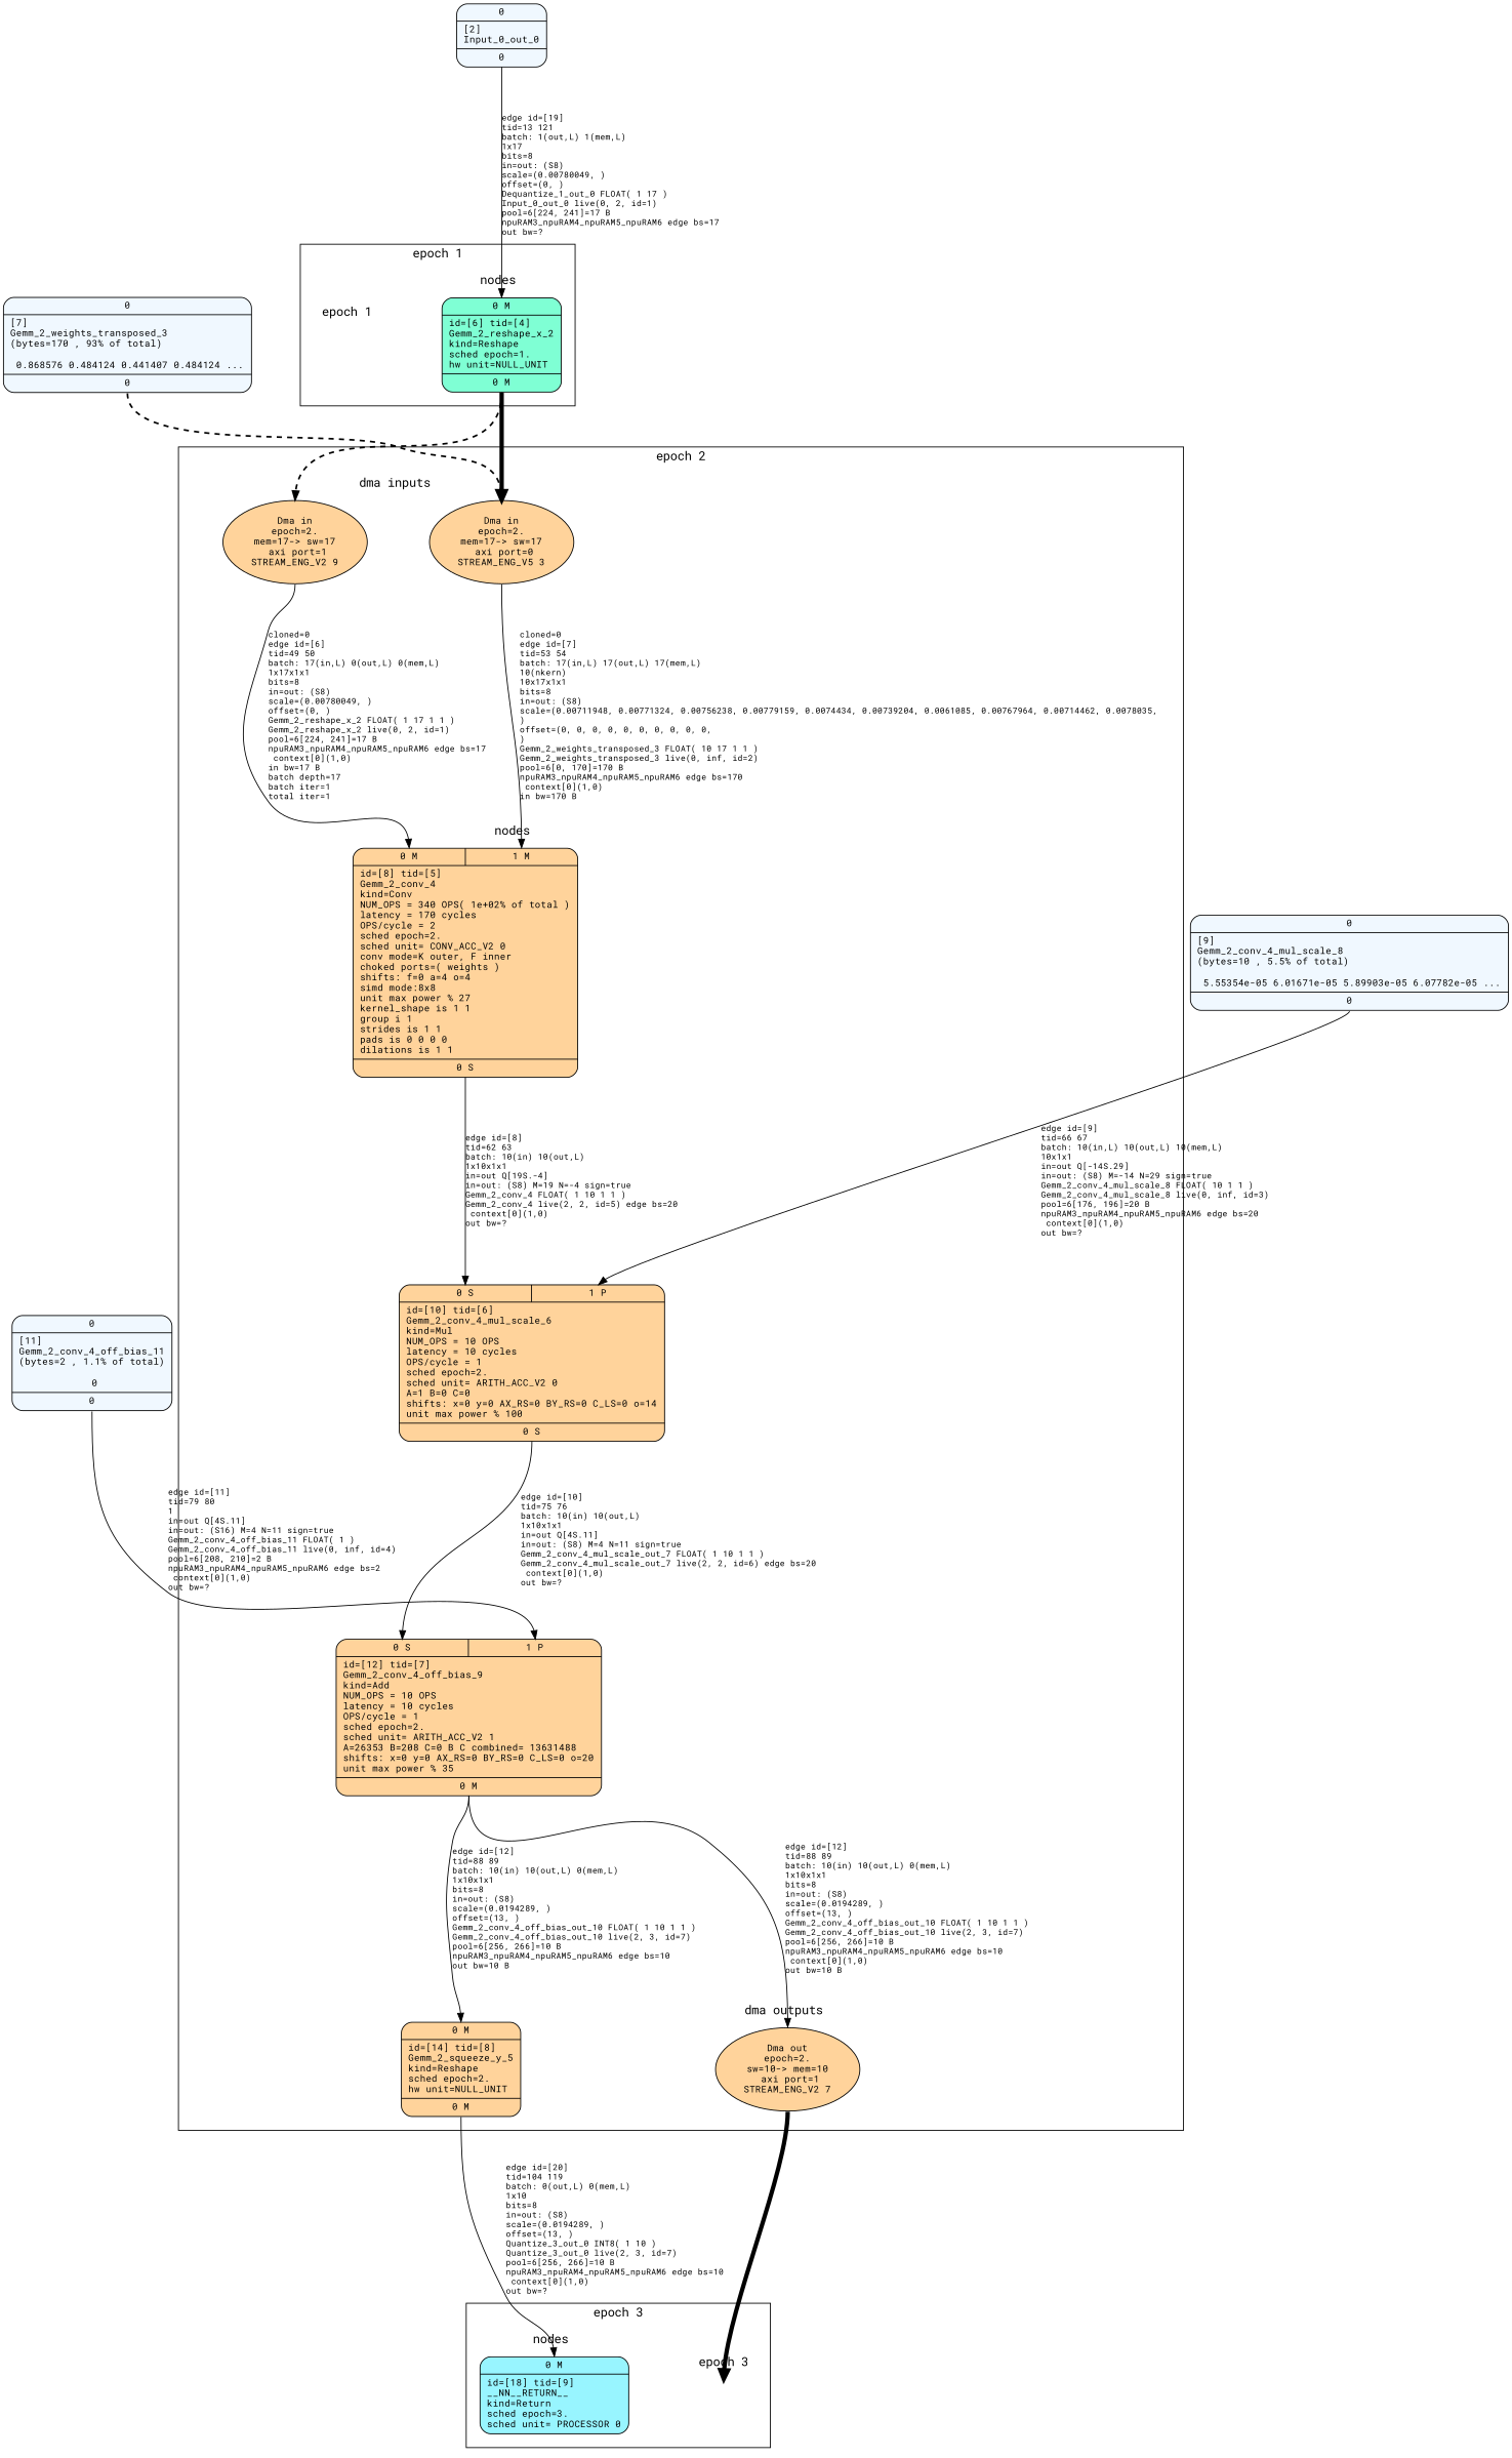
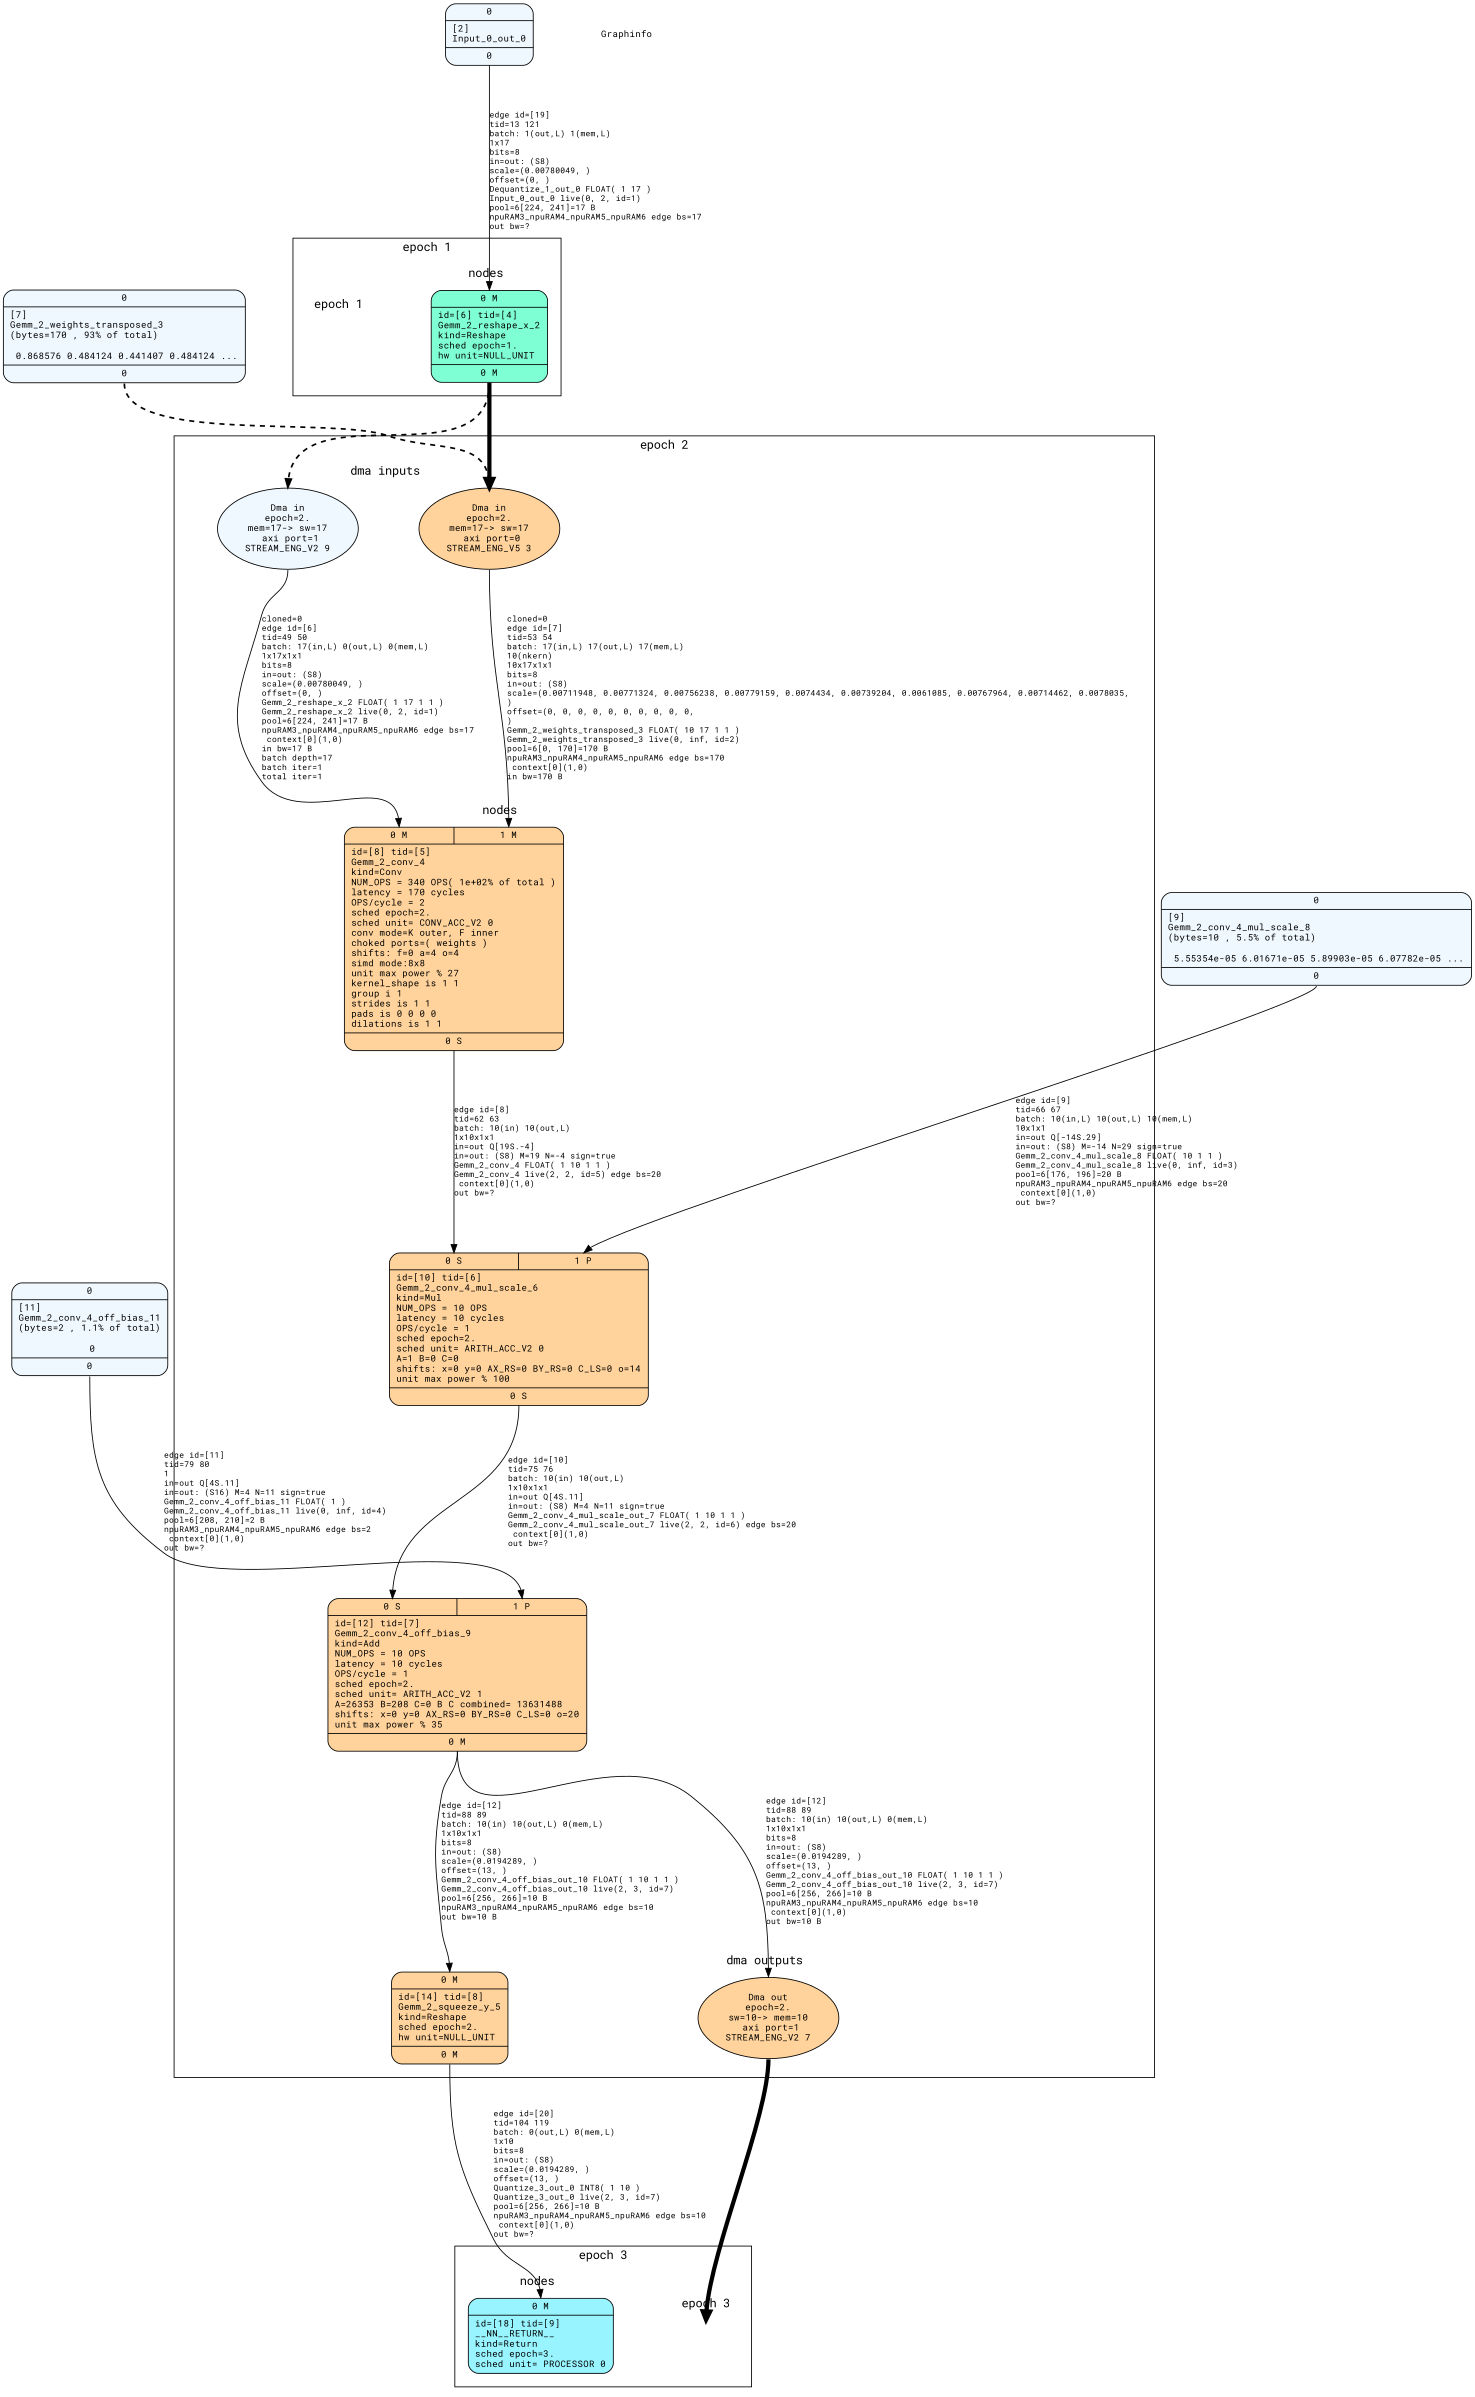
  digraph {
    compound=true
    fontname="Roboto Mono"
    fontsize=11
    nodesep=1
    rankdir=BU
    ranksep=1.5
    splines=spline
    node [fillcolor=burlywood1 fontname="Roboto Mono" fontsize=11 shape=record style="rounded,filled"]
    edge [fontname="Roboto Mono" fontsize=10 headport="i0:n" tailport="o0:s"]
    n1 [fillcolor=aquamarine label="{ { < i0>  0 M } | id=[6] tid=[4]\lGemm_2_reshape_x_2\lkind=Reshape\lsched epoch=1.\lhw unit=NULL_UNIT\l | { < o0>  0 M } }"]
    dummy_1 [style=invis fillcolor="" shape=""]
    n3 [label="{ { < i0>  0 M  | < i1>  1 M } | id=[8] tid=[5]\lGemm_2_conv_4\lkind=Conv\lNUM_OPS = 340 OPS( 1e+02% of total )\llatency = 170 cycles\lOPS/cycle = 2\lsched epoch=2.\lsched unit= CONV_ACC_V2 0\lconv mode=K outer, F inner\lchoked ports=( weights  )\lshifts: f=0 a=4 o=4\lsimd mode:8x8\lunit max power % 27\lkernel_shape is 1 1\lgroup i 1\lstrides is 1 1\lpads is 0 0 0 0\ldilations is 1 1\l | { < o0>  0 S } }"]
    n4 [label="{ { < i0>  0 S  | < i1>  1 P } | id=[10] tid=[6]\lGemm_2_conv_4_mul_scale_6\lkind=Mul\lNUM_OPS = 10 OPS\llatency = 10 cycles\lOPS/cycle = 1\lsched epoch=2.\lsched unit= ARITH_ACC_V2 0\lA=1 B=0 C=0\lshifts: x=0 y=0 AX_RS=0 BY_RS=0 C_LS=0 o=14\lunit max power % 100\l | { < o0>  0 S } }"]
    n5 [label="{ { < i0>  0 S  | < i1>  1 P } | id=[12] tid=[7]\lGemm_2_conv_4_off_bias_9\lkind=Add\lNUM_OPS = 10 OPS\llatency = 10 cycles\lOPS/cycle = 1\lsched epoch=2.\lsched unit= ARITH_ACC_V2 1\lA=26353 B=208 C=0 B C combined= 13631488\lshifts: x=0 y=0 AX_RS=0 BY_RS=0 C_LS=0 o=20\lunit max power % 35\l | { < o0>  0 M } }"]
    n6 [label="{ { < i0>  0 M } | id=[14] tid=[8]\lGemm_2_squeeze_y_5\lkind=Reshape\lsched epoch=2.\lhw unit=NULL_UNIT\l | { < o0>  0 M } }"]
    n7 [label="Dma in\nepoch=2.\nmem=17-> sw=17\n axi port=0\nSTREAM_ENG_V5 3" shape=ellipse width=0.1]
-   n8 [label="Dma in\nepoch=2.\nmem=17-> sw=17\n axi port=1\nSTREAM_ENG_V2 9" shape=ellipse width=0.1]
+   n8 [fillcolor=aliceblue label="Dma in\nepoch=2.\nmem=17-> sw=17\n axi port=1\nSTREAM_ENG_V2 9" shape=ellipse width=0.1]
    n9 [label="Dma out\nepoch=2.\nsw=10-> mem=10\n axi port=1\nSTREAM_ENG_V2 7" shape=ellipse width=0.1]
    n10 [fillcolor=cadetblue1 label="{ { < i0>  0 M } | id=[18] tid=[9]\l__NN__RETURN__\lkind=Return\lsched epoch=3.\lsched unit= PROCESSOR 0\l}"]
    dummy_3 [style=invis fillcolor="" shape=""]
+   Graphinfo [color=black shape=plaintext style=rounded fillcolor=""]
    n13 [fillcolor=aliceblue label="{ { <i0> 0} |  [11]\lGemm_2_conv_4_off_bias_11\l(bytes=2 , 1.1% of total)\l\l 0 | { <o0> 0} }"]
    n14 [fillcolor=aliceblue label="{ { <i0> 0} |  [9]\lGemm_2_conv_4_mul_scale_8\l(bytes=10 , 5.5% of total)\l\l 5.55354e-05 6.01671e-05 5.89903e-05 6.07782e-05 ... | { <o0> 0} }"]
    n15 [fillcolor=aliceblue label="{ { <i0> 0} |  [2]\lInput_0_out_0 | { <o0> 0} }"]
    n16 [fillcolor=aliceblue label="{ { <i0> 0} |  [7]\lGemm_2_weights_transposed_3\l(bytes=170 , 93% of total)\l\l 0.868576 0.484124 0.441407 0.484124 ... | { <o0> 0} }"]
    subgraph cluster_1 {
      fontsize=14
      label="epoch 1"
      subgraph cluster_2 {
        fontsize=14
        label="nodes "
        peripheries=0
        n1
      }
      subgraph cluster_3 {
        fontsize=14
        label="epoch 1"
        peripheries=0
        dummy_1
      }
    }
    subgraph cluster_4 {
      fontsize=14
      label="epoch 2"
      subgraph cluster_5 {
        fontsize=14
        label="nodes "
        peripheries=0
        n3
        n4
        n5
        n6
      }
      subgraph cluster_6 {
        fontsize=14
        label="dma inputs "
        peripheries=0
        n7
        n8
      }
      subgraph cluster_7 {
        fontsize=14
        label="dma outputs "
        peripheries=0
        n9
      }
    }
    subgraph cluster_8 {
      fontsize=14
      label="epoch 3"
      subgraph cluster_9 {
        fontsize=14
        label="nodes "
        peripheries=0
        n10
      }
      subgraph cluster_10 {
        fontsize=14
        label="epoch 3"
        peripheries=0
        dummy_3
      }
    }
    n1 -> n7 [headport=n penwidth=5 strength=1000 tailport=s]
    n1 -> n8 [headport=n penwidth=2 style=dashed]
    n3 -> n4 [label="edge id=[8]\ltid=62 63\lbatch: 10(in) 10(out,L) \l1x10x1x1\lin=out Q[19S.-4]\lin=out: (S8) M=19 N=-4 sign=true\lGemm_2_conv_4 FLOAT( 1 10 1 1 )\lGemm_2_conv_4 live(2, 2, id=5) edge bs=20\l context[0](1,0)\lout bw=?\l"]
    n4 -> n5 [label="edge id=[10]\ltid=75 76\lbatch: 10(in) 10(out,L) \l1x10x1x1\lin=out Q[4S.11]\lin=out: (S8) M=4 N=11 sign=true\lGemm_2_conv_4_mul_scale_out_7 FLOAT( 1 10 1 1 )\lGemm_2_conv_4_mul_scale_out_7 live(2, 2, id=6) edge bs=20\l context[0](1,0)\lout bw=?\l"]
    n5 -> n6 [label="edge id=[12]\ltid=88 89\lbatch: 10(in) 10(out,L) 0(mem,L) \l1x10x1x1\lbits=8\lin=out: (S8)\lscale=(0.0194289, )\loffset=(13, )\lGemm_2_conv_4_off_bias_out_10 FLOAT( 1 10 1 1 )\lGemm_2_conv_4_off_bias_out_10 live(2, 3, id=7)\lpool=6[256, 266]=10 B\lnpuRAM3_npuRAM4_npuRAM5_npuRAM6 edge bs=10\lout bw=10 B\l"]
    n5 -> n9 [headport=n label="edge id=[12]\ltid=88 89\lbatch: 10(in) 10(out,L) 0(mem,L) \l1x10x1x1\lbits=8\lin=out: (S8)\lscale=(0.0194289, )\loffset=(13, )\lGemm_2_conv_4_off_bias_out_10 FLOAT( 1 10 1 1 )\lGemm_2_conv_4_off_bias_out_10 live(2, 3, id=7)\lpool=6[256, 266]=10 B\lnpuRAM3_npuRAM4_npuRAM5_npuRAM6 edge bs=10\l context[0](1,0)\lout bw=10 B\l"]
    n6 -> n10 [label="edge id=[20]\ltid=104 119\lbatch: 0(out,L) 0(mem,L) \l1x10\lbits=8\lin=out: (S8)\lscale=(0.0194289, )\loffset=(13, )\lQuantize_3_out_0 INT8( 1 10 )\lQuantize_3_out_0 live(2, 3, id=7)\lpool=6[256, 266]=10 B\lnpuRAM3_npuRAM4_npuRAM5_npuRAM6 edge bs=10\l context[0](1,0)\lout bw=?\l"]
    n7 -> n3 [headport="i1:n" label="cloned=0\ledge id=[7]\ltid=53 54\lbatch: 17(in,L) 17(out,L) 17(mem,L) \l10(nkern) \l10x17x1x1\lbits=8\lin=out: (S8)\lscale=(0.00711948, 0.00771324, 0.00756238, 0.00779159, 0.0074434, 0.00739204, 0.0061085, 0.00767964, 0.00714462, 0.0078035, \l)\loffset=(0, 0, 0, 0, 0, 0, 0, 0, 0, 0, \l)\lGemm_2_weights_transposed_3 FLOAT( 10 17 1 1 )\lGemm_2_weights_transposed_3 live(0, inf, id=2)\lpool=6[0, 170]=170 B\lnpuRAM3_npuRAM4_npuRAM5_npuRAM6 edge bs=170\l context[0](1,0)\lin bw=170 B\l" tailport=s]
    n8 -> n3 [label="cloned=0\ledge id=[6]\ltid=49 50\lbatch: 17(in,L) 0(out,L) 0(mem,L) \l1x17x1x1\lbits=8\lin=out: (S8)\lscale=(0.00780049, )\loffset=(0, )\lGemm_2_reshape_x_2 FLOAT( 1 17 1 1 )\lGemm_2_reshape_x_2 live(0, 2, id=1)\lpool=6[224, 241]=17 B\lnpuRAM3_npuRAM4_npuRAM5_npuRAM6 edge bs=17\l context[0](1,0)\lin bw=17 B\lbatch depth=17\lbatch iter=1\ltotal iter=1\l" tailport=s]
    n9 -> dummy_3 [headport=n penwidth=5 strength=1000 tailport=s]
    n13 -> n5 [headport="i1:n" label="edge id=[11]\ltid=79 80\l1\lin=out Q[4S.11]\lin=out: (S16) M=4 N=11 sign=true\lGemm_2_conv_4_off_bias_11 FLOAT( 1 )\lGemm_2_conv_4_off_bias_11 live(0, inf, id=4)\lpool=6[208, 210]=2 B\lnpuRAM3_npuRAM4_npuRAM5_npuRAM6 edge bs=2\l context[0](1,0)\lout bw=?\l"]
    n14 -> n4 [headport="i1:n" label="edge id=[9]\ltid=66 67\lbatch: 10(in,L) 10(out,L) 10(mem,L) \l10x1x1\lin=out Q[-14S.29]\lin=out: (S8) M=-14 N=29 sign=true\lGemm_2_conv_4_mul_scale_8 FLOAT( 10 1 1 )\lGemm_2_conv_4_mul_scale_8 live(0, inf, id=3)\lpool=6[176, 196]=20 B\lnpuRAM3_npuRAM4_npuRAM5_npuRAM6 edge bs=20\l context[0](1,0)\lout bw=?\l"]
    n15 -> n1 [label="edge id=[19]\ltid=13 121\lbatch: 1(out,L) 1(mem,L) \l1x17\lbits=8\lin=out: (S8)\lscale=(0.00780049, )\loffset=(0, )\lDequantize_1_out_0 FLOAT( 1 17 )\lInput_0_out_0 live(0, 2, id=1)\lpool=6[224, 241]=17 B\lnpuRAM3_npuRAM4_npuRAM5_npuRAM6 edge bs=17\lout bw=?\l"]
    n16 -> n7 [headport=n penwidth=2 style=dashed]
  }
